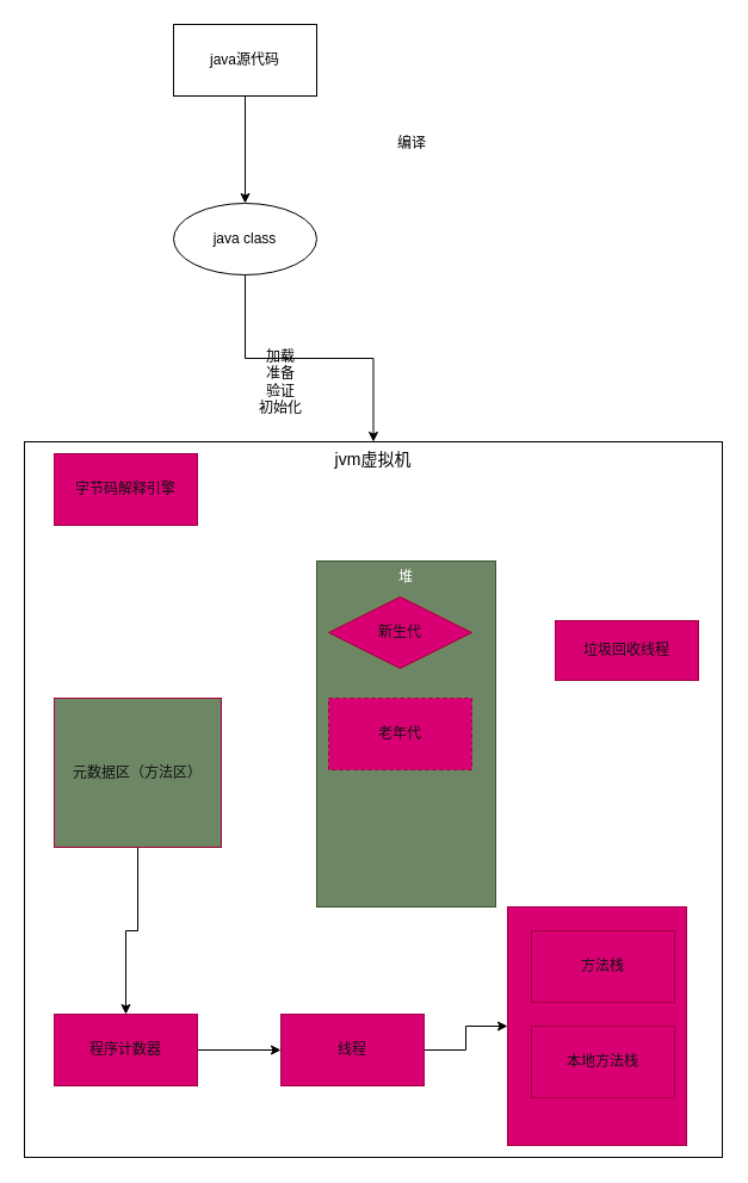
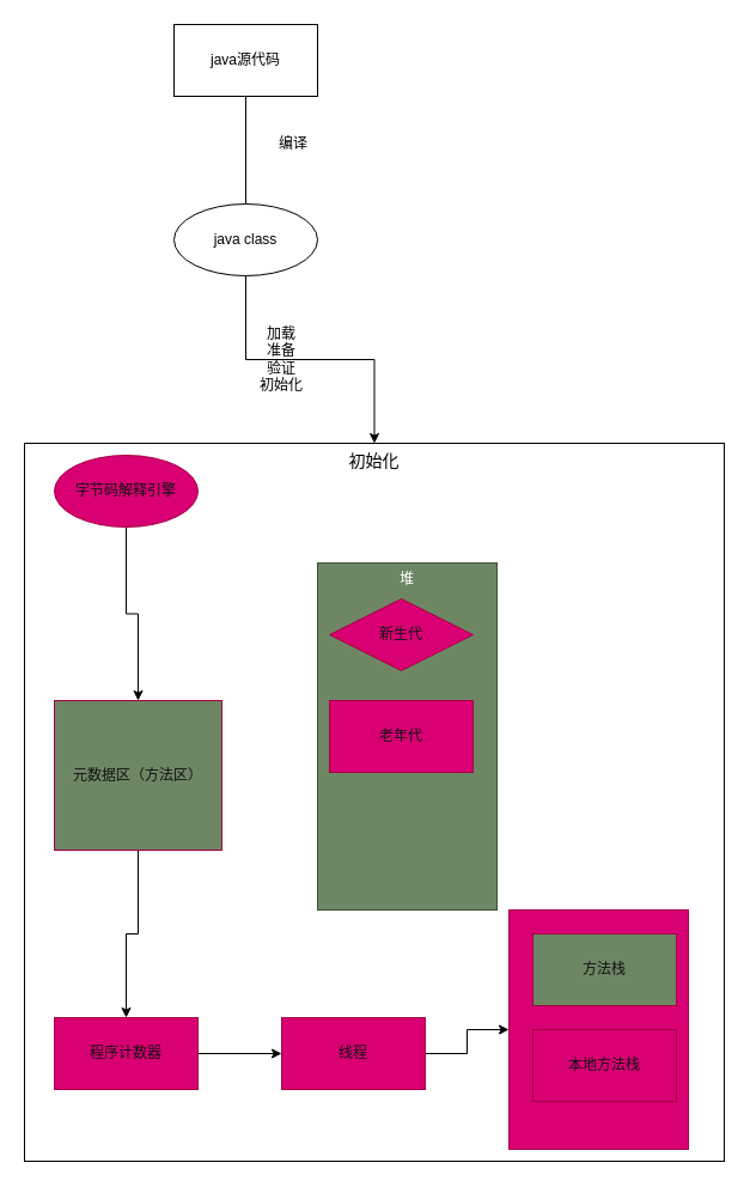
  <mxCell id="0" />
  <mxCell id="1" parent="0" />
- <mxCell id="2" style="edgeStyle=orthogonalEdgeStyle;rounded=0;orthogonalLoop=1;jettySize=auto;html=1;entryX=0.5;entryY=0;entryDx=0;entryDy=0;" parent="1" source="3" target="6" edge="1"><mxGeometry relative="1" as="geometry" /></mxCell>
+ <mxCell id="2" style="edgeStyle=orthogonalEdgeStyle;rounded=0;orthogonalLoop=1;jettySize=auto;html=1;entryX=0.5;entryY=0;entryDx=0;entryDy=0;endArrow=none;" parent="1" source="3" target="6" edge="1"><mxGeometry relative="1" as="geometry" /></mxCell>
  <mxCell id="3" value="java源代码" style="rounded=0;whiteSpace=wrap;html=1;" parent="1" vertex="1"><mxGeometry x="145" y="20" width="120" height="60" as="geometry" /></mxCell>
- <mxCell id="4" value="&lt;font style=&quot;font-size: 14px&quot;&gt;jvm虚拟机&lt;/font&gt;" style="rounded=0;whiteSpace=wrap;html=1;align=center;verticalAlign=top;" parent="1" vertex="1"><mxGeometry x="20" y="370" width="585" height="600" as="geometry" /></mxCell>
+ <mxCell id="4" value="&lt;font style=&quot;font-size: 14px&quot;&gt;初始化&lt;/font&gt;" style="rounded=0;whiteSpace=wrap;html=1;align=center;verticalAlign=top;" parent="1" vertex="1"><mxGeometry x="20" y="370" width="585" height="600" as="geometry" /></mxCell>
  <mxCell id="5" style="edgeStyle=orthogonalEdgeStyle;rounded=0;orthogonalLoop=1;jettySize=auto;html=1;entryX=0.5;entryY=0;entryDx=0;entryDy=0;" parent="1" source="6" target="4" edge="1"><mxGeometry relative="1" as="geometry" /></mxCell>
  <mxCell id="6" value="java class" style="ellipse;whiteSpace=wrap;html=1;" parent="1" vertex="1"><mxGeometry x="145" y="170" width="120" height="60" as="geometry" /></mxCell>
- <mxCell id="7" value="编译" style="text;html=1;strokeColor=none;fillColor=none;align=center;verticalAlign=middle;whiteSpace=wrap;rounded=0;" parent="1" vertex="1"><mxGeometry x="325" y="110" width="40" height="20" as="geometry" /></mxCell>
- <mxCell id="8" value="加载 准备 验证&lt;br&gt;初始化" style="text;html=1;strokeColor=none;fillColor=none;align=center;verticalAlign=middle;whiteSpace=wrap;rounded=0;" parent="1" vertex="1"><mxGeometry x="215" y="310" width="40" height="20" as="geometry" /></mxCell>
- <mxCell id="10" value="字节码解释引擎" style="rounded=0;whiteSpace=wrap;html=1;fillColor=#d80073;strokeColor=#A50040;fontColor=#121212;" parent="1" vertex="1"><mxGeometry x="45" y="380" width="120" height="60" as="geometry" /></mxCell>
+ <mxCell id="7" value="编译" style="text;html=1;strokeColor=none;fillColor=none;align=center;verticalAlign=middle;whiteSpace=wrap;rounded=0;" parent="1" vertex="1"><mxGeometry x="225" y="110" width="40" height="20" as="geometry" /></mxCell>
+ <mxCell id="8" value="加载 准备 验证&lt;br&gt;初始化" style="text;html=1;strokeColor=none;fillColor=none;align=center;verticalAlign=middle;whiteSpace=wrap;rounded=0;" parent="1" vertex="1"><mxGeometry x="215" y="290" width="40" height="20" as="geometry" /></mxCell>
+ <mxCell id="9" style="edgeStyle=orthogonalEdgeStyle;rounded=0;orthogonalLoop=1;jettySize=auto;html=1;fontColor=#121212;" parent="1" source="10" target="13" edge="1"><mxGeometry relative="1" as="geometry" /></mxCell>
+ <mxCell id="10" value="字节码解释引擎" style="ellipse;whiteSpace=wrap;html=1;fillColor=#d80073;strokeColor=#A50040;fontColor=#121212;" parent="1" vertex="1"><mxGeometry x="45" y="380" width="120" height="60" as="geometry" /></mxCell>
  <mxCell id="11" value="方法栈&lt;br&gt;&lt;br&gt;&lt;br&gt;本地方法栈&lt;br&gt;&lt;span style=&quot;color: rgba(0 , 0 , 0 , 0) ; font-family: monospace ; font-size: 0px&quot;&gt;本地%3CmxGraphModel%3E%3Croot%3E%3CmxCell%20id%3D%220%22%2F%3E%3CmxCell%20id%3D%221%22%20parent%3D%220%22%2F%3E%3CmxCell%20id%3D%222%22%20value%3D%22%E5%85%83%E6%95%B0%E6%8D%AE%E5%8C%BA%EF%BC%88%E6%96%B9%E6%B3%95%E5%8C%BA%EF%BC%89%22%20style%3D%22rounded%3D0%3BwhiteSpace%3Dwrap%3Bhtml%3D1%3BfillColor%3D%23d80073%3BstrokeColor%3D%23A50040%3BfontColor%3D%23121212%3B%22%20vertex%3D%221%22%20parent%3D%221%22%3E%3CmxGeometry%20x%3D%2240%22%20y%3D%22450%22%20width%3D%22120%22%20height%3D%2260%22%20as%3D%22geometry%22%2F%3E%3C%2FmxCell%3E%3C%2Froot%3E%3C%2FmxGraphModel%3E本地&lt;/span&gt;" style="rounded=0;whiteSpace=wrap;html=1;fillColor=#d80073;strokeColor=#A50040;fontColor=#121212;" parent="1" vertex="1"><mxGeometry x="425" y="760" width="150" height="200" as="geometry" /></mxCell>
  <mxCell id="12" style="edgeStyle=orthogonalEdgeStyle;rounded=0;orthogonalLoop=1;jettySize=auto;html=1;fontColor=#121212;" parent="1" source="13" target="16" edge="1"><mxGeometry relative="1" as="geometry" /></mxCell>
  <mxCell id="13" value="元数据区（方法区）" style="rounded=0;whiteSpace=wrap;html=1;fillColor=#6d8764;strokeColor=#A50040;fontColor=#121212;" parent="1" vertex="1"><mxGeometry x="45" y="585" width="140" height="125" as="geometry" /></mxCell>
  <mxCell id="14" value="堆" style="rounded=0;whiteSpace=wrap;html=1;fillColor=#6d8764;strokeColor=#3A5431;fontColor=#ffffff;align=center;verticalAlign=top;" parent="1" vertex="1"><mxGeometry x="265" y="470" width="150" height="290" as="geometry" /></mxCell>
  <mxCell id="15" style="edgeStyle=orthogonalEdgeStyle;rounded=0;orthogonalLoop=1;jettySize=auto;html=1;fontColor=#121212;" parent="1" source="16" target="21" edge="1"><mxGeometry relative="1" as="geometry" /></mxCell>
  <mxCell id="16" value="程序计数器&lt;span style=&quot;color: rgba(0 , 0 , 0 , 0) ; font-family: monospace ; font-size: 0px&quot;&gt;%3CmxGraphModel%3E%3Croot%3E%3CmxCell%20id%3D%220%22%2F%3E%3CmxCell%20id%3D%221%22%20parent%3D%220%22%2F%3E%3CmxCell%20id%3D%222%22%20value%3D%22%E5%85%83%E6%95%B0%E6%8D%AE%E5%8C%BA%EF%BC%88%E6%96%B9%E6%B3%95%E5%8C%BA%EF%BC%89%22%20style%3D%22rounded%3D0%3BwhiteSpace%3Dwrap%3Bhtml%3D1%3BfillColor%3D%23d80073%3BstrokeColor%3D%23A50040%3BfontColor%3D%23121212%3B%22%20vertex%3D%221%22%20parent%3D%221%22%3E%3CmxGeometry%20x%3D%2240%22%20y%3D%22450%22%20width%3D%22120%22%20height%3D%2260%22%20as%3D%22geometry%22%2F%3E%3C%2FmxCell%3E%3C%2Froot%3E%3C%2FmxGraphModel%3E&lt;/span&gt;&lt;span style=&quot;color: rgba(0 , 0 , 0 , 0) ; font-family: monospace ; font-size: 0px&quot;&gt;%3CmxGraphModel%3E%3Croot%3E%3CmxCell%20id%3D%220%22%2F%3E%3CmxCell%20id%3D%221%22%20parent%3D%220%22%2F%3E%3CmxCell%20id%3D%222%22%20value%3D%22%E5%85%83%E6%95%B0%E6%8D%AE%E5%8C%BA%EF%BC%88%E6%96%B9%E6%B3%95%E5%8C%BA%EF%BC%89%22%20style%3D%22rounded%3D0%3BwhiteSpace%3Dwrap%3Bhtml%3D1%3BfillColor%3D%23d80073%3BstrokeColor%3D%23A50040%3BfontColor%3D%23121212%3B%22%20vertex%3D%221%22%20parent%3D%221%22%3E%3CmxGeometry%20x%3D%2240%22%20y%3D%22450%22%20width%3D%22120%22%20height%3D%2260%22%20as%3D%22geometry%22%2F%3E%3C%2FmxCell%3E%3C%2Froot%3E%3C%2FmxGraphModel%3E&lt;/span&gt;" style="rounded=0;whiteSpace=wrap;html=1;fillColor=#d80073;strokeColor=#A50040;fontColor=#121212;" parent="1" vertex="1"><mxGeometry x="45" y="850" width="120" height="60" as="geometry" /></mxCell>
- <mxCell id="17" value="老年代" style="rounded=0;whiteSpace=wrap;html=1;fillColor=#d80073;strokeColor=#A50040;fontColor=#121212;dashed=1;" parent="1" vertex="1"><mxGeometry x="275" y="585" width="120" height="60" as="geometry" /></mxCell>
+ <mxCell id="17" value="老年代" style="rounded=0;whiteSpace=wrap;html=1;fillColor=#d80073;strokeColor=#A50040;fontColor=#121212;" parent="1" vertex="1"><mxGeometry x="275" y="585" width="120" height="60" as="geometry" /></mxCell>
  <mxCell id="18" value="新生代" style="rhombus;whiteSpace=wrap;html=1;fillColor=#d80073;strokeColor=#A50040;fontColor=#121212;" parent="1" vertex="1"><mxGeometry x="275" y="500" width="120" height="60" as="geometry" /></mxCell>
- <mxCell id="19" value="垃圾回收线程" style="rounded=0;whiteSpace=wrap;html=1;fillColor=#d80073;strokeColor=#A50040;fontColor=#121212;" parent="1" vertex="1"><mxGeometry x="465" y="520" width="120" height="50" as="geometry" /></mxCell>
  <mxCell id="20" style="edgeStyle=orthogonalEdgeStyle;rounded=0;orthogonalLoop=1;jettySize=auto;html=1;fontColor=#121212;" parent="1" source="21" target="11" edge="1"><mxGeometry relative="1" as="geometry" /></mxCell>
  <mxCell id="21" value="线程" style="rounded=0;whiteSpace=wrap;html=1;fillColor=#d80073;strokeColor=#A50040;fontColor=#121212;" parent="1" vertex="1"><mxGeometry x="235" y="850" width="120" height="60" as="geometry" /></mxCell>
- <mxCell id="22" value="方法栈" style="rounded=0;whiteSpace=wrap;html=1;fillColor=#d80073;strokeColor=#A50040;fontColor=#121212;" parent="1" vertex="1"><mxGeometry x="445" y="780" width="120" height="60" as="geometry" /></mxCell>
+ <mxCell id="22" value="方法栈" style="rounded=0;whiteSpace=wrap;html=1;fillColor=#6d8764;strokeColor=#A50040;fontColor=#121212;" parent="1" vertex="1"><mxGeometry x="445" y="780" width="120" height="60" as="geometry" /></mxCell>
  <mxCell id="23" value="本地方法栈" style="rounded=0;whiteSpace=wrap;html=1;fillColor=#d80073;strokeColor=#A50040;fontColor=#121212;" parent="1" vertex="1"><mxGeometry x="445" y="860" width="120" height="60" as="geometry" /></mxCell>
